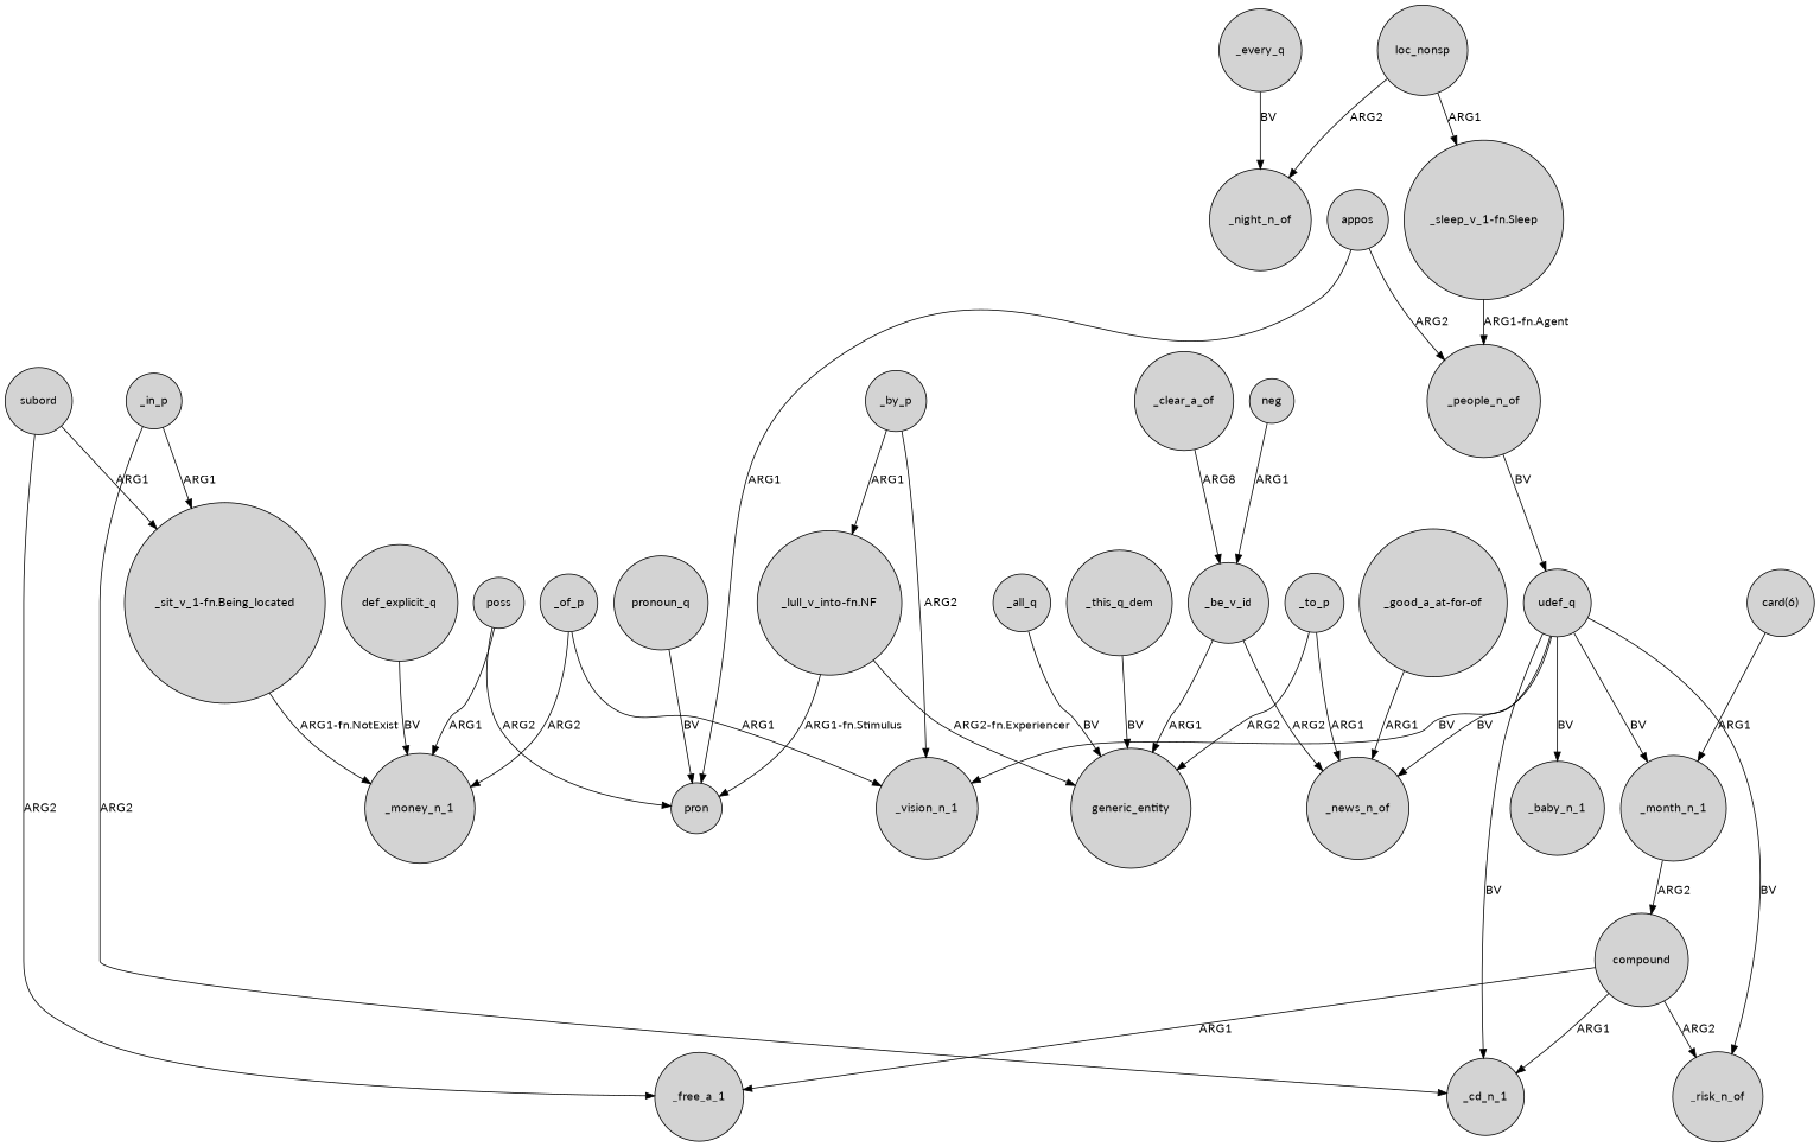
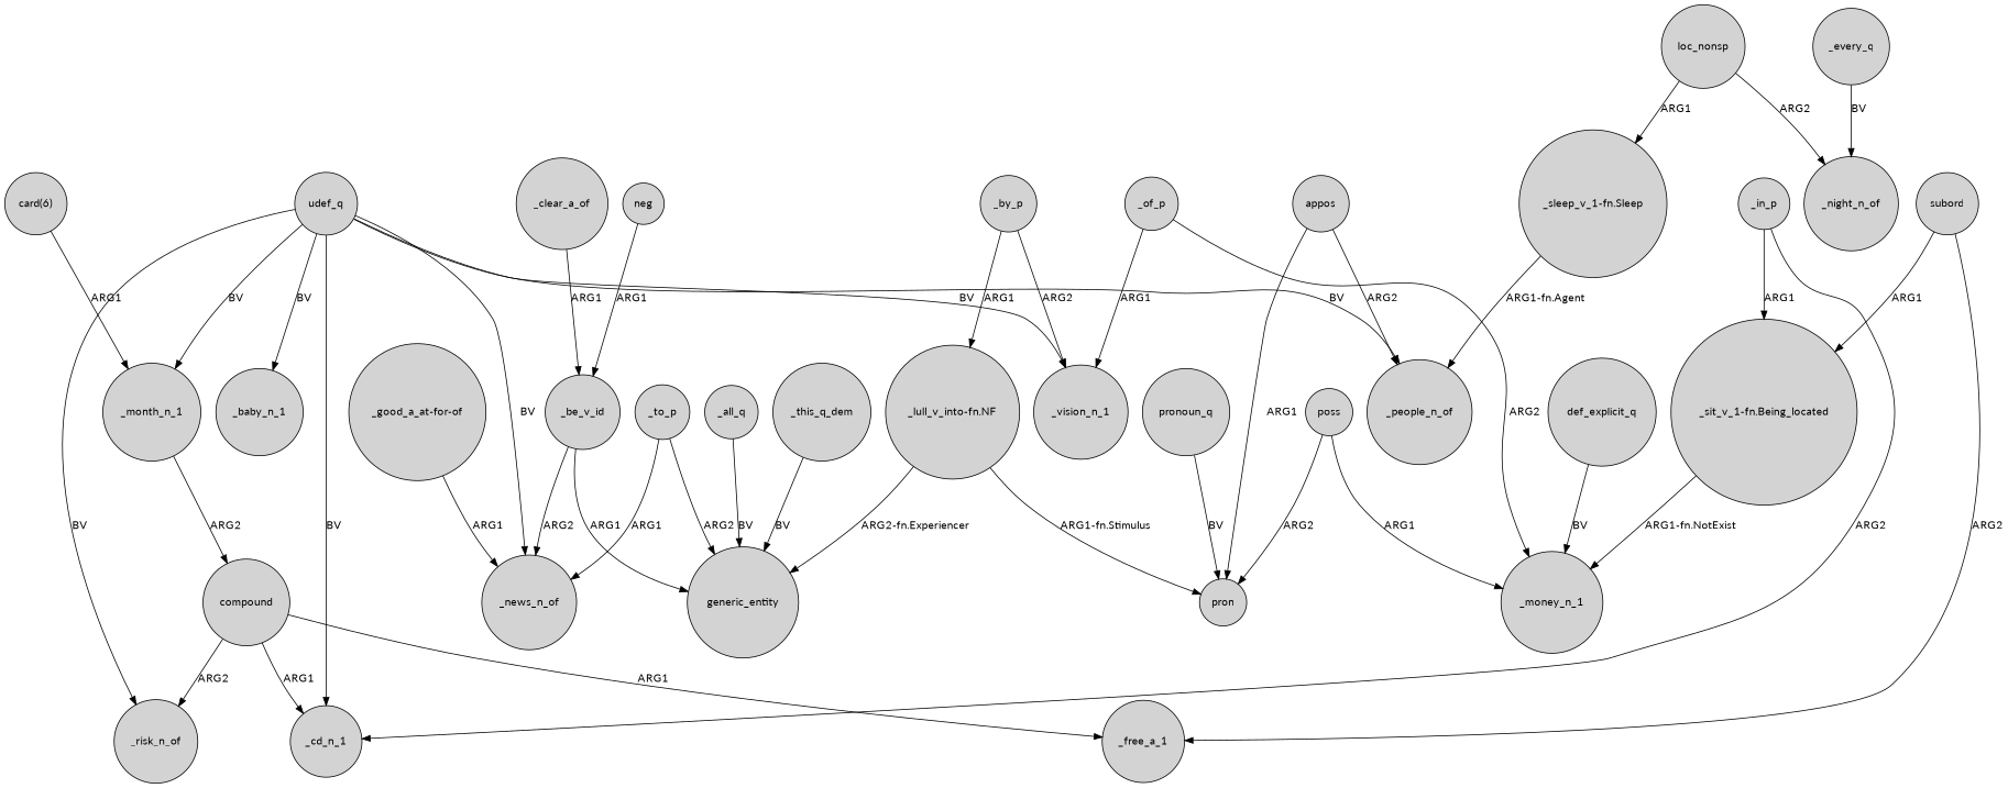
  digraph {
    fontname=Lato
    node [fontname=Lato shape=circle style=filled]
    edge [fontname=Lato]
    udef_q
    _risk_n_of
    _baby_n_1
    _month_n_1
    _vision_n_1
    _cd_n_1
    _news_n_of
    _people_n_of
    compound
    "_sleep_v_1-fn.Sleep"
    _by_p
    "_lull_v_into-fn.NF"
    generic_entity
    pron
    _free_a_1
    poss
    _money_n_1
    _of_p
    subord
    "_sit_v_1-fn.Being_located"
    "_good_a_at-for-of"
    _be_v_id
    _every_q
    _night_n_of
    _to_p
    _all_q
    pronoun_q
    _this_q_dem
    appos
    loc_nonsp
    neg
    _in_p
    "card(6)"
    _clear_a_of
    def_explicit_q
    udef_q -> _risk_n_of [label=BV]
    udef_q -> _baby_n_1 [label=BV]
    udef_q -> _month_n_1 [label=BV]
    udef_q -> _vision_n_1 [label=BV]
    udef_q -> _cd_n_1 [label=BV]
    udef_q -> _news_n_of [label=BV]
-   _people_n_of -> udef_q [label=BV]
+   udef_q -> _people_n_of [label=BV]
    _month_n_1 -> compound [label=ARG2]
    compound -> _risk_n_of [label=ARG2]
    compound -> _cd_n_1 [label=ARG1]
    compound -> _free_a_1 [label=ARG1]
    "_sleep_v_1-fn.Sleep" -> _people_n_of [label="ARG1-fn.Agent"]
    _by_p -> _vision_n_1 [label=ARG2]
    _by_p -> "_lull_v_into-fn.NF" [label=ARG1]
    "_lull_v_into-fn.NF" -> generic_entity [label="ARG2-fn.Experiencer"]
    "_lull_v_into-fn.NF" -> pron [label="ARG1-fn.Stimulus"]
    poss -> pron [label=ARG2]
    poss -> _money_n_1 [label=ARG1]
    _of_p -> _vision_n_1 [label=ARG1]
    _of_p -> _money_n_1 [label=ARG2]
    subord -> _free_a_1 [label=ARG2]
    subord -> "_sit_v_1-fn.Being_located" [label=ARG1]
    "_sit_v_1-fn.Being_located" -> _money_n_1 [label="ARG1-fn.NotExist"]
    "_good_a_at-for-of" -> _news_n_of [label=ARG1]
    _be_v_id -> _news_n_of [label=ARG2]
    _be_v_id -> generic_entity [label=ARG1]
    _every_q -> _night_n_of [label=BV]
    _to_p -> _news_n_of [label=ARG1]
    _to_p -> generic_entity [label=ARG2]
    _all_q -> generic_entity [label=BV]
    pronoun_q -> pron [label=BV]
    _this_q_dem -> generic_entity [label=BV]
    appos -> _people_n_of [label=ARG2]
    appos -> pron [label=ARG1]
    loc_nonsp -> "_sleep_v_1-fn.Sleep" [label=ARG1]
    loc_nonsp -> _night_n_of [label=ARG2]
    neg -> _be_v_id [label=ARG1]
    _in_p -> _cd_n_1 [label=ARG2]
    _in_p -> "_sit_v_1-fn.Being_located" [label=ARG1]
    "card(6)" -> _month_n_1 [label=ARG1]
-   _clear_a_of -> _be_v_id [label=ARG8]
+   _clear_a_of -> _be_v_id [label=ARG1]
    def_explicit_q -> _money_n_1 [label=BV]
  }
